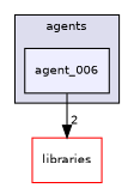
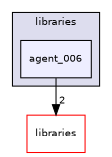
  digraph {
    compound=true
    node [fontname=Helvetica fontsize=10 shape=box style=filled]
    n1 [fillcolor="#eeeeff" label=agent_006 pencolor=black]
    n2 [color=red fillcolor=white label=libraries]
    subgraph cluster_1 {
      bgcolor="#ddddee"
      fontname=Helvetica
      fontsize=10
-     label=agents
+     label=libraries
      pencolor=black
      n1
    }
    n1 -> n2 [headlabel=2 labeldistance=1.5 labelfontname=Helvetica labelfontsize=10]
  }
